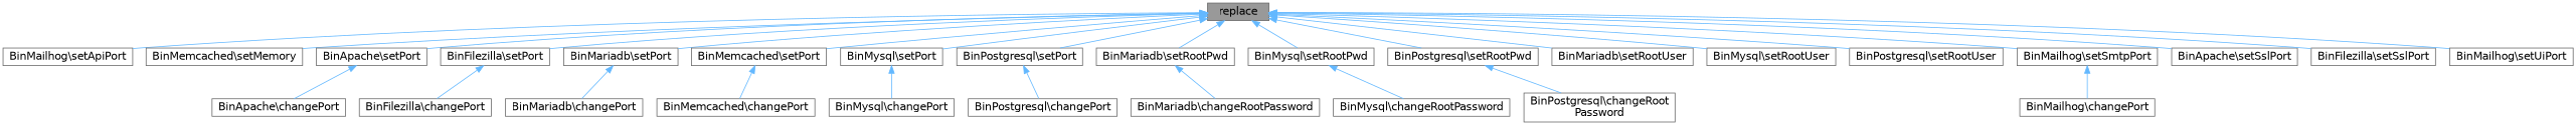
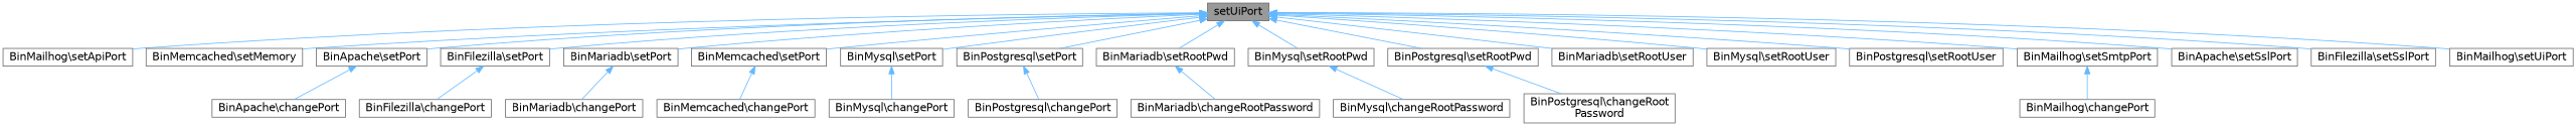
  digraph {
    rankdir=TB
    node [color=grey40 fillcolor=white fontname=Helvetica fontsize=14 shape=box style=filled]
    edge [color=steelblue1 dir=back fontname=Helvetica fontsize=14 labelfontname=Helvetica labelfontsize=14 style=solid]
-   n1 [color=gray40 fillcolor=grey60 fontcolor=black height=0.2 label=replace width=0.4]
+   n1 [color=gray40 fillcolor=grey60 fontcolor=black height=0.2 label=setUiPort width=0.4]
    n2 [height=0.2 label="BinMailhog\\setApiPort" width=0.4]
    n3 [height=0.2 label="BinMemcached\\setMemory" width=0.4]
    n4 [height=0.2 label="BinApache\\setPort" width=0.4]
    n5 [height=0.2 label="BinFilezilla\\setPort" width=0.4]
    n6 [height=0.2 label="BinMariadb\\setPort" width=0.4]
    n7 [height=0.2 label="BinMemcached\\setPort" width=0.4]
    n8 [height=0.2 label="BinMysql\\setPort" width=0.4]
    n9 [height=0.2 label="BinPostgresql\\setPort" width=0.4]
    n10 [height=0.2 label="BinMariadb\\setRootPwd" width=0.4]
    n11 [height=0.2 label="BinMysql\\setRootPwd" width=0.4]
    n12 [height=0.2 label="BinPostgresql\\setRootPwd" width=0.4]
    n13 [height=0.2 label="BinMariadb\\setRootUser" width=0.4]
    n14 [height=0.2 label="BinMysql\\setRootUser" width=0.4]
    n15 [height=0.2 label="BinPostgresql\\setRootUser" width=0.4]
    n16 [height=0.2 label="BinMailhog\\setSmtpPort" width=0.4]
    n17 [height=0.2 label="BinApache\\setSslPort" width=0.4]
    n18 [height=0.2 label="BinFilezilla\\setSslPort" width=0.4]
    n19 [height=0.2 label="BinMailhog\\setUiPort" width=0.4]
    n20 [height=0.2 label="BinApache\\changePort" width=0.4]
    n21 [height=0.2 label="BinFilezilla\\changePort" width=0.4]
    n22 [height=0.2 label="BinMariadb\\changePort" width=0.4]
    n23 [height=0.2 label="BinMemcached\\changePort" width=0.4]
    n24 [height=0.2 label="BinMysql\\changePort" width=0.4]
    n25 [height=0.2 label="BinPostgresql\\changePort" width=0.4]
    n26 [height=0.2 label="BinMariadb\\changeRootPassword" width=0.4]
    n27 [height=0.2 label="BinMysql\\changeRootPassword" width=0.4]
    n28 [height=0.2 label="BinPostgresql\\changeRoot\lPassword" width=0.4]
    n29 [height=0.2 label="BinMailhog\\changePort" width=0.4]
    n1 -> n2
    n1 -> n3
    n1 -> n4
    n1 -> n5
    n1 -> n6
    n1 -> n7
    n1 -> n8
    n1 -> n9
    n1 -> n10
    n1 -> n11
    n1 -> n12
    n1 -> n13
    n1 -> n14
    n1 -> n15
    n1 -> n16
    n1 -> n17
    n1 -> n18
    n1 -> n19
    n4 -> n20
    n5 -> n21
    n6 -> n22
    n7 -> n23
    n8 -> n24
    n9 -> n25
    n10 -> n26
    n11 -> n27
    n12 -> n28
    n16 -> n29
  }
